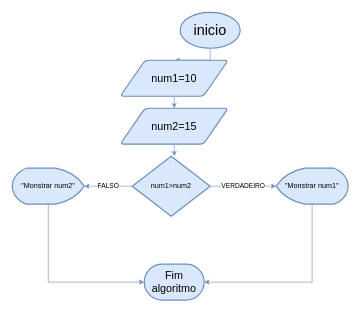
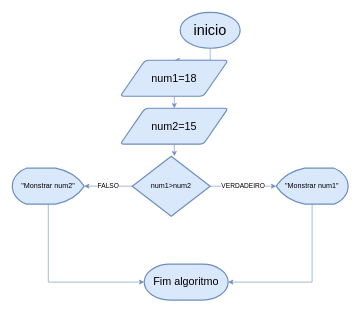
  <mxCell id="0" />
  <mxCell id="1" parent="0" />
  <mxCell id="2" style="edgeStyle=orthogonalEdgeStyle;rounded=0;orthogonalLoop=1;jettySize=auto;html=1;exitX=0.5;exitY=1;exitDx=0;exitDy=0;exitPerimeter=0;fillColor=#dae8fc;strokeColor=#6c8ebf;" edge="1" parent="1" source="3"><mxGeometry relative="1" as="geometry"><mxPoint x="290.238" y="100" as="targetPoint" /></mxGeometry></mxCell>
  <mxCell id="3" value="&lt;font style=&quot;font-size: 24px;&quot;&gt;inicio&lt;/font&gt;" style="strokeWidth=2;html=1;shape=mxgraph.flowchart.start_1;whiteSpace=wrap;fillColor=#dae8fc;strokeColor=#6c8ebf;" vertex="1" parent="1"><mxGeometry x="300" y="20" width="100" height="60" as="geometry" /></mxCell>
  <mxCell id="4" style="edgeStyle=orthogonalEdgeStyle;rounded=0;orthogonalLoop=1;jettySize=auto;html=1;exitX=0.5;exitY=1;exitDx=0;exitDy=0;fillColor=#dae8fc;strokeColor=#6c8ebf;" edge="1" parent="1" source="5"><mxGeometry relative="1" as="geometry"><mxPoint x="290.238" y="180" as="targetPoint" /></mxGeometry></mxCell>
- <mxCell id="5" value="&lt;font style=&quot;font-size: 18px;&quot;&gt;num1=10&lt;/font&gt;" style="shape=parallelogram;html=1;strokeWidth=2;perimeter=parallelogramPerimeter;whiteSpace=wrap;rounded=1;arcSize=12;size=0.23;fillColor=#dae8fc;strokeColor=#6c8ebf;" vertex="1" parent="1"><mxGeometry x="200" y="100" width="180" height="60" as="geometry" /></mxCell>
+ <mxCell id="5" value="&lt;font style=&quot;font-size: 18px;&quot;&gt;num1=18&lt;/font&gt;" style="shape=parallelogram;html=1;strokeWidth=2;perimeter=parallelogramPerimeter;whiteSpace=wrap;rounded=1;arcSize=12;size=0.23;fillColor=#dae8fc;strokeColor=#6c8ebf;" vertex="1" parent="1"><mxGeometry x="200" y="100" width="180" height="60" as="geometry" /></mxCell>
  <mxCell id="6" style="edgeStyle=orthogonalEdgeStyle;rounded=0;orthogonalLoop=1;jettySize=auto;html=1;exitX=0.5;exitY=1;exitDx=0;exitDy=0;fillColor=#dae8fc;strokeColor=#6c8ebf;" edge="1" parent="1" source="7"><mxGeometry relative="1" as="geometry"><mxPoint x="290.238" y="260" as="targetPoint" /></mxGeometry></mxCell>
  <mxCell id="7" value="&lt;font style=&quot;font-size: 18px;&quot;&gt;num2=15&lt;/font&gt;" style="shape=parallelogram;html=1;strokeWidth=2;perimeter=parallelogramPerimeter;whiteSpace=wrap;rounded=1;arcSize=12;size=0.23;fillColor=#dae8fc;strokeColor=#6c8ebf;" vertex="1" parent="1"><mxGeometry x="200" y="180" width="180" height="60" as="geometry" /></mxCell>
  <mxCell id="8" value="VERDADEIRO" style="edgeStyle=orthogonalEdgeStyle;rounded=0;orthogonalLoop=1;jettySize=auto;html=1;exitX=1;exitY=0.5;exitDx=0;exitDy=0;exitPerimeter=0;fillColor=#dae8fc;strokeColor=#6c8ebf;" edge="1" parent="1" source="10" target="11"><mxGeometry relative="1" as="geometry"><mxPoint x="370" y="309.81" as="targetPoint" /></mxGeometry></mxCell>
  <mxCell id="9" value="" style="edgeLabel;html=1;align=center;verticalAlign=middle;resizable=0;points=[];strokeColor=#D0CEE2;fontColor=#1A1A1A;fillColor=#5D7F99;" vertex="1" connectable="0" parent="8"><mxGeometry x="-0.739" y="-1" relative="1" as="geometry"><mxPoint as="offset" /></mxGeometry></mxCell>
  <mxCell id="10" value="num1&amp;gt;num2" style="strokeWidth=2;html=1;shape=mxgraph.flowchart.decision;whiteSpace=wrap;fillColor=#dae8fc;strokeColor=#6c8ebf;" vertex="1" parent="1"><mxGeometry x="220" y="260" width="130" height="100" as="geometry" /></mxCell>
  <mxCell id="11" value="&quot;Monstrar num1&quot;" style="strokeWidth=2;html=1;shape=mxgraph.flowchart.display;whiteSpace=wrap;fillColor=#dae8fc;strokeColor=#6c8ebf;" vertex="1" parent="1"><mxGeometry x="460" y="280" width="120" height="60" as="geometry" /></mxCell>
  <mxCell id="12" value="&quot;Monstrar num2&quot;" style="strokeWidth=2;html=1;shape=mxgraph.flowchart.display;whiteSpace=wrap;direction=west;fillColor=#dae8fc;strokeColor=#6c8ebf;" vertex="1" parent="1"><mxGeometry x="20" y="280" width="120" height="60" as="geometry" /></mxCell>
  <mxCell id="13" value="FALSO" style="edgeStyle=orthogonalEdgeStyle;rounded=0;orthogonalLoop=1;jettySize=auto;html=1;exitX=0;exitY=0.5;exitDx=0;exitDy=0;exitPerimeter=0;entryX=0;entryY=0.5;entryDx=0;entryDy=0;entryPerimeter=0;fillColor=#dae8fc;strokeColor=#6c8ebf;" edge="1" parent="1" source="10" target="12"><mxGeometry relative="1" as="geometry" /></mxCell>
- <mxCell id="14" value="&lt;font style=&quot;font-size: 18px;&quot;&gt;Fim algoritmo&lt;/font&gt;" style="strokeWidth=2;html=1;shape=mxgraph.flowchart.terminator;whiteSpace=wrap;fillColor=#dae8fc;strokeColor=#6c8ebf;" vertex="1" parent="1"><mxGeometry x="240" y="440" width="100" height="60" as="geometry" /></mxCell>
+ <mxCell id="14" value="&lt;font style=&quot;font-size: 18px;&quot;&gt;Fim algoritmo&lt;/font&gt;" style="strokeWidth=2;html=1;shape=mxgraph.flowchart.terminator;whiteSpace=wrap;fillColor=#dae8fc;strokeColor=#6c8ebf;" vertex="1" parent="1"><mxGeometry x="240" y="440" width="140" height="60" as="geometry" /></mxCell>
  <mxCell id="15" style="edgeStyle=orthogonalEdgeStyle;rounded=0;orthogonalLoop=1;jettySize=auto;html=1;exitX=0.5;exitY=1;exitDx=0;exitDy=0;exitPerimeter=0;entryX=1;entryY=0.5;entryDx=0;entryDy=0;entryPerimeter=0;fillColor=#dae8fc;strokeColor=#6c8ebf;" edge="1" parent="1" source="11" target="14"><mxGeometry relative="1" as="geometry" /></mxCell>
  <mxCell id="16" style="edgeStyle=orthogonalEdgeStyle;rounded=0;orthogonalLoop=1;jettySize=auto;html=1;exitX=0.5;exitY=0;exitDx=0;exitDy=0;exitPerimeter=0;entryX=0;entryY=0.5;entryDx=0;entryDy=0;entryPerimeter=0;fillColor=#dae8fc;strokeColor=#6c8ebf;" edge="1" parent="1" source="12" target="14"><mxGeometry relative="1" as="geometry" /></mxCell>
